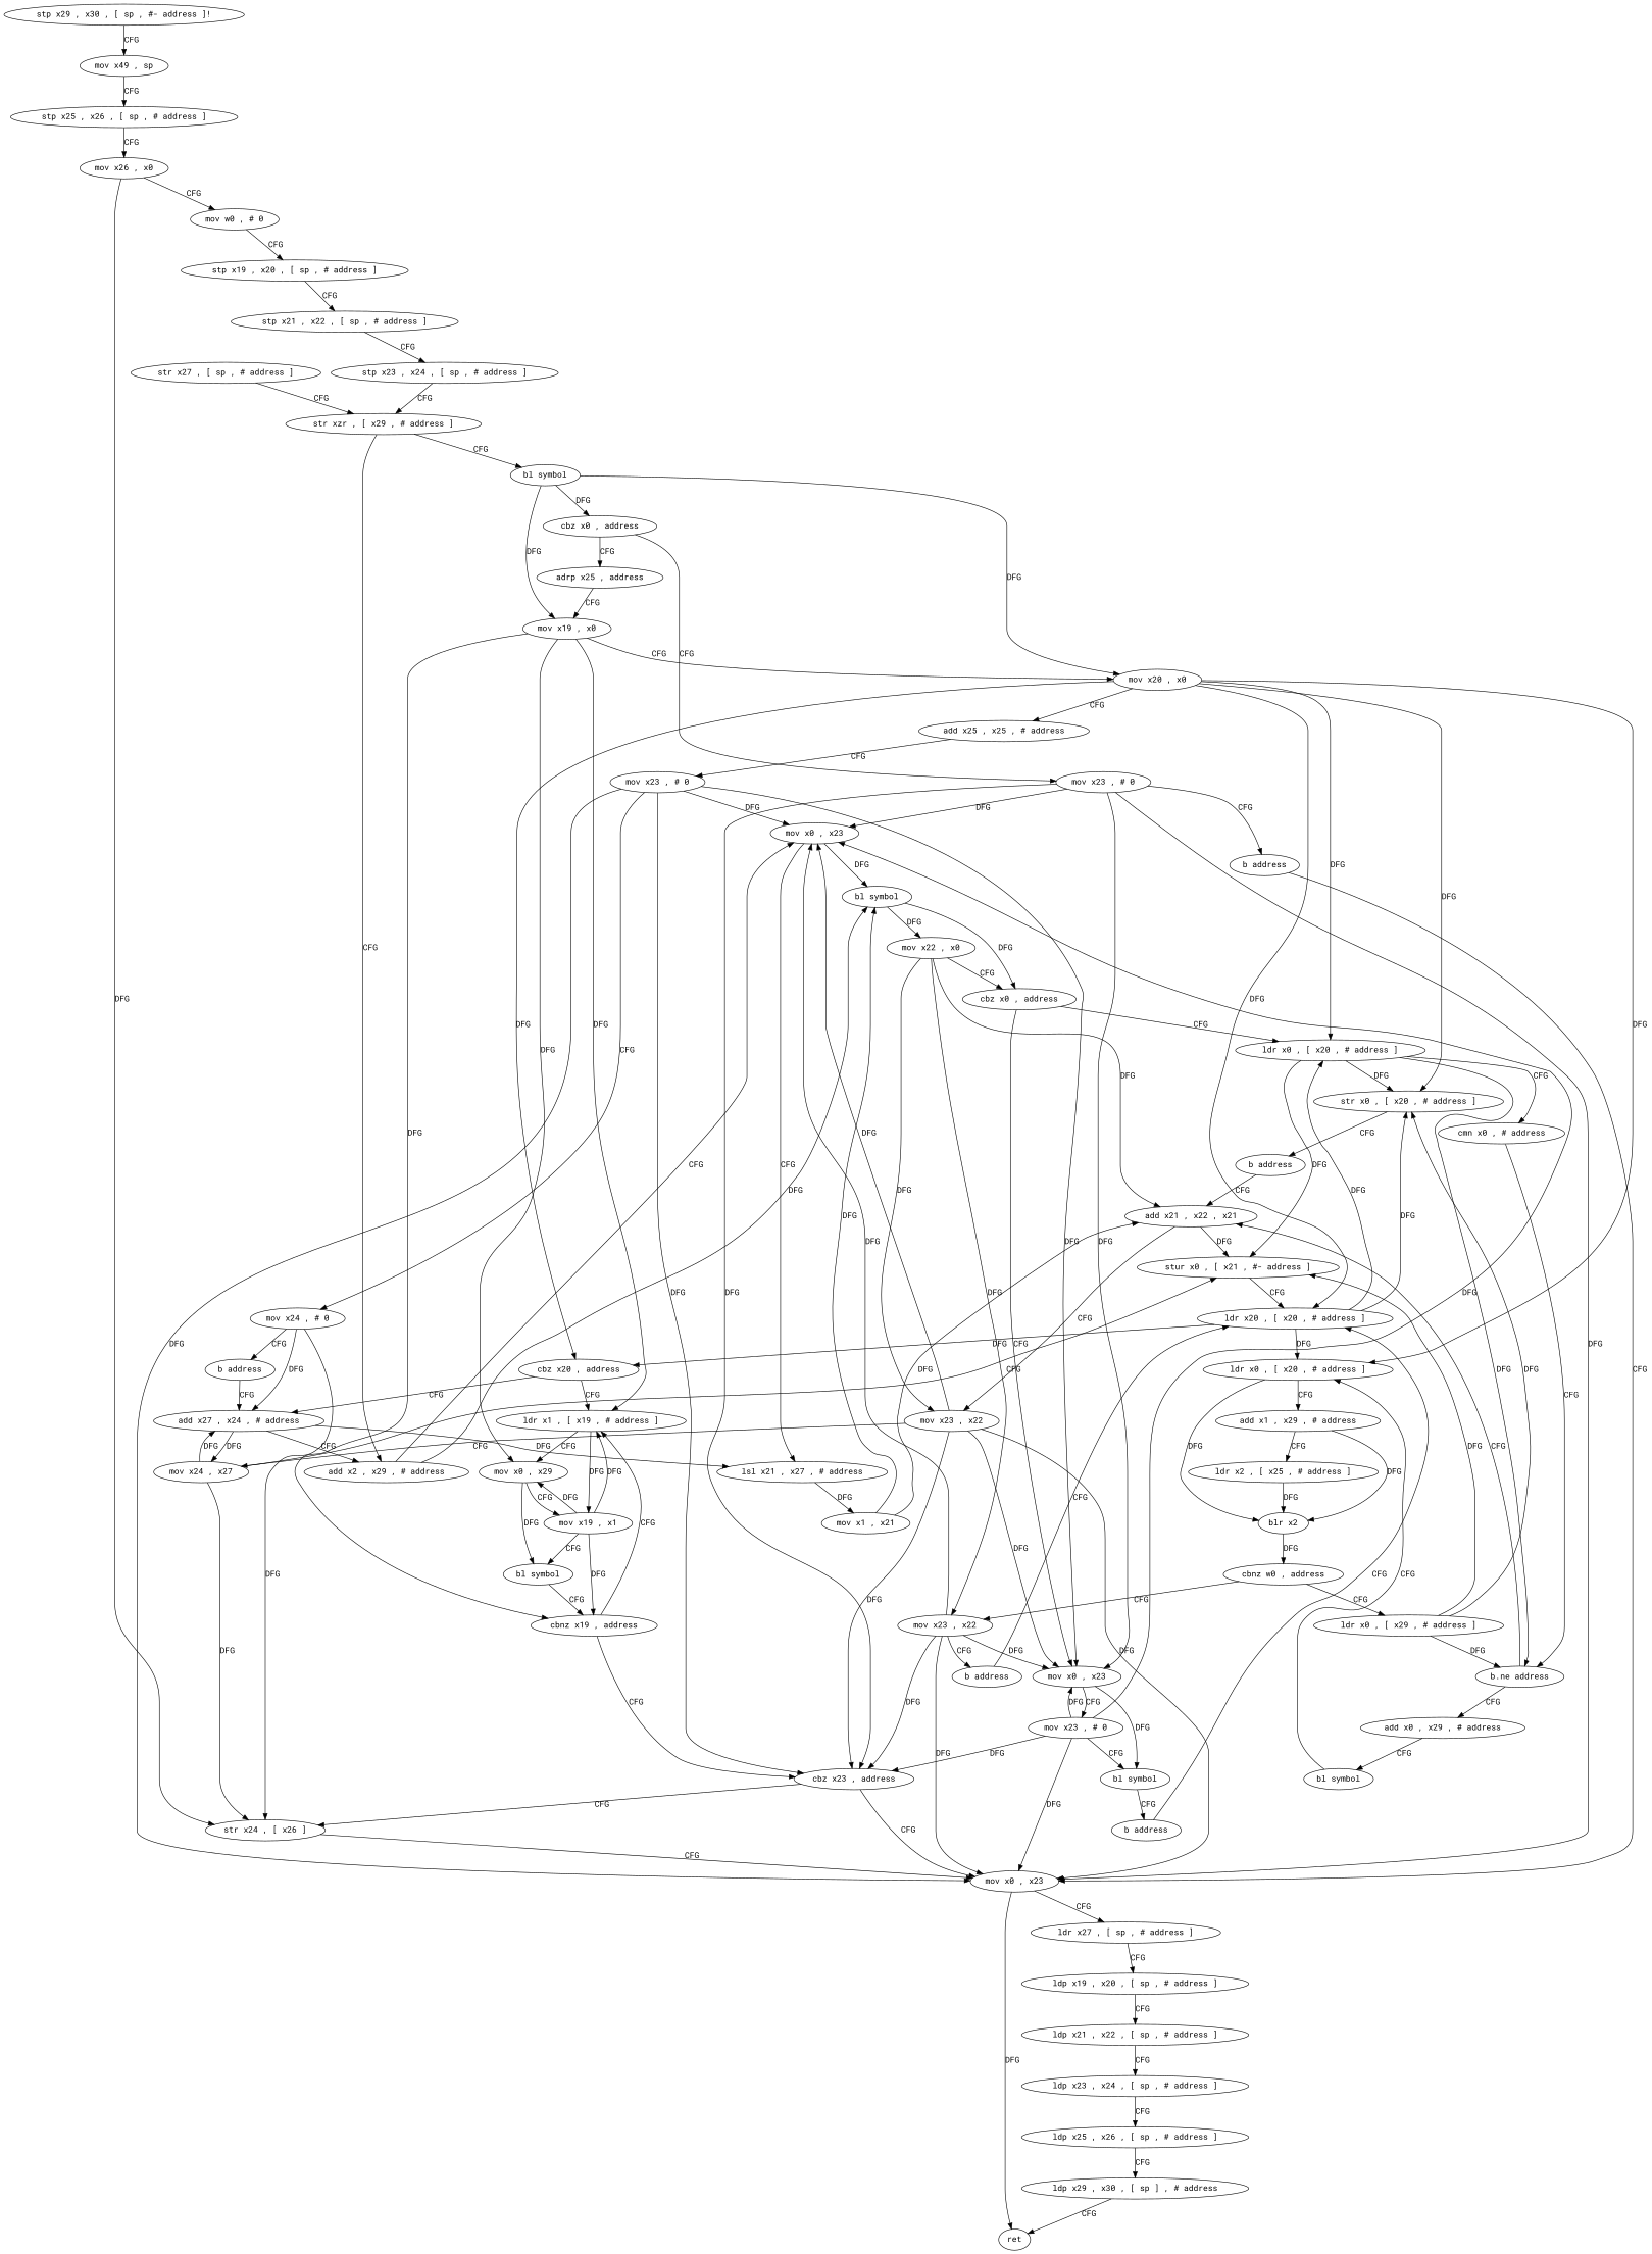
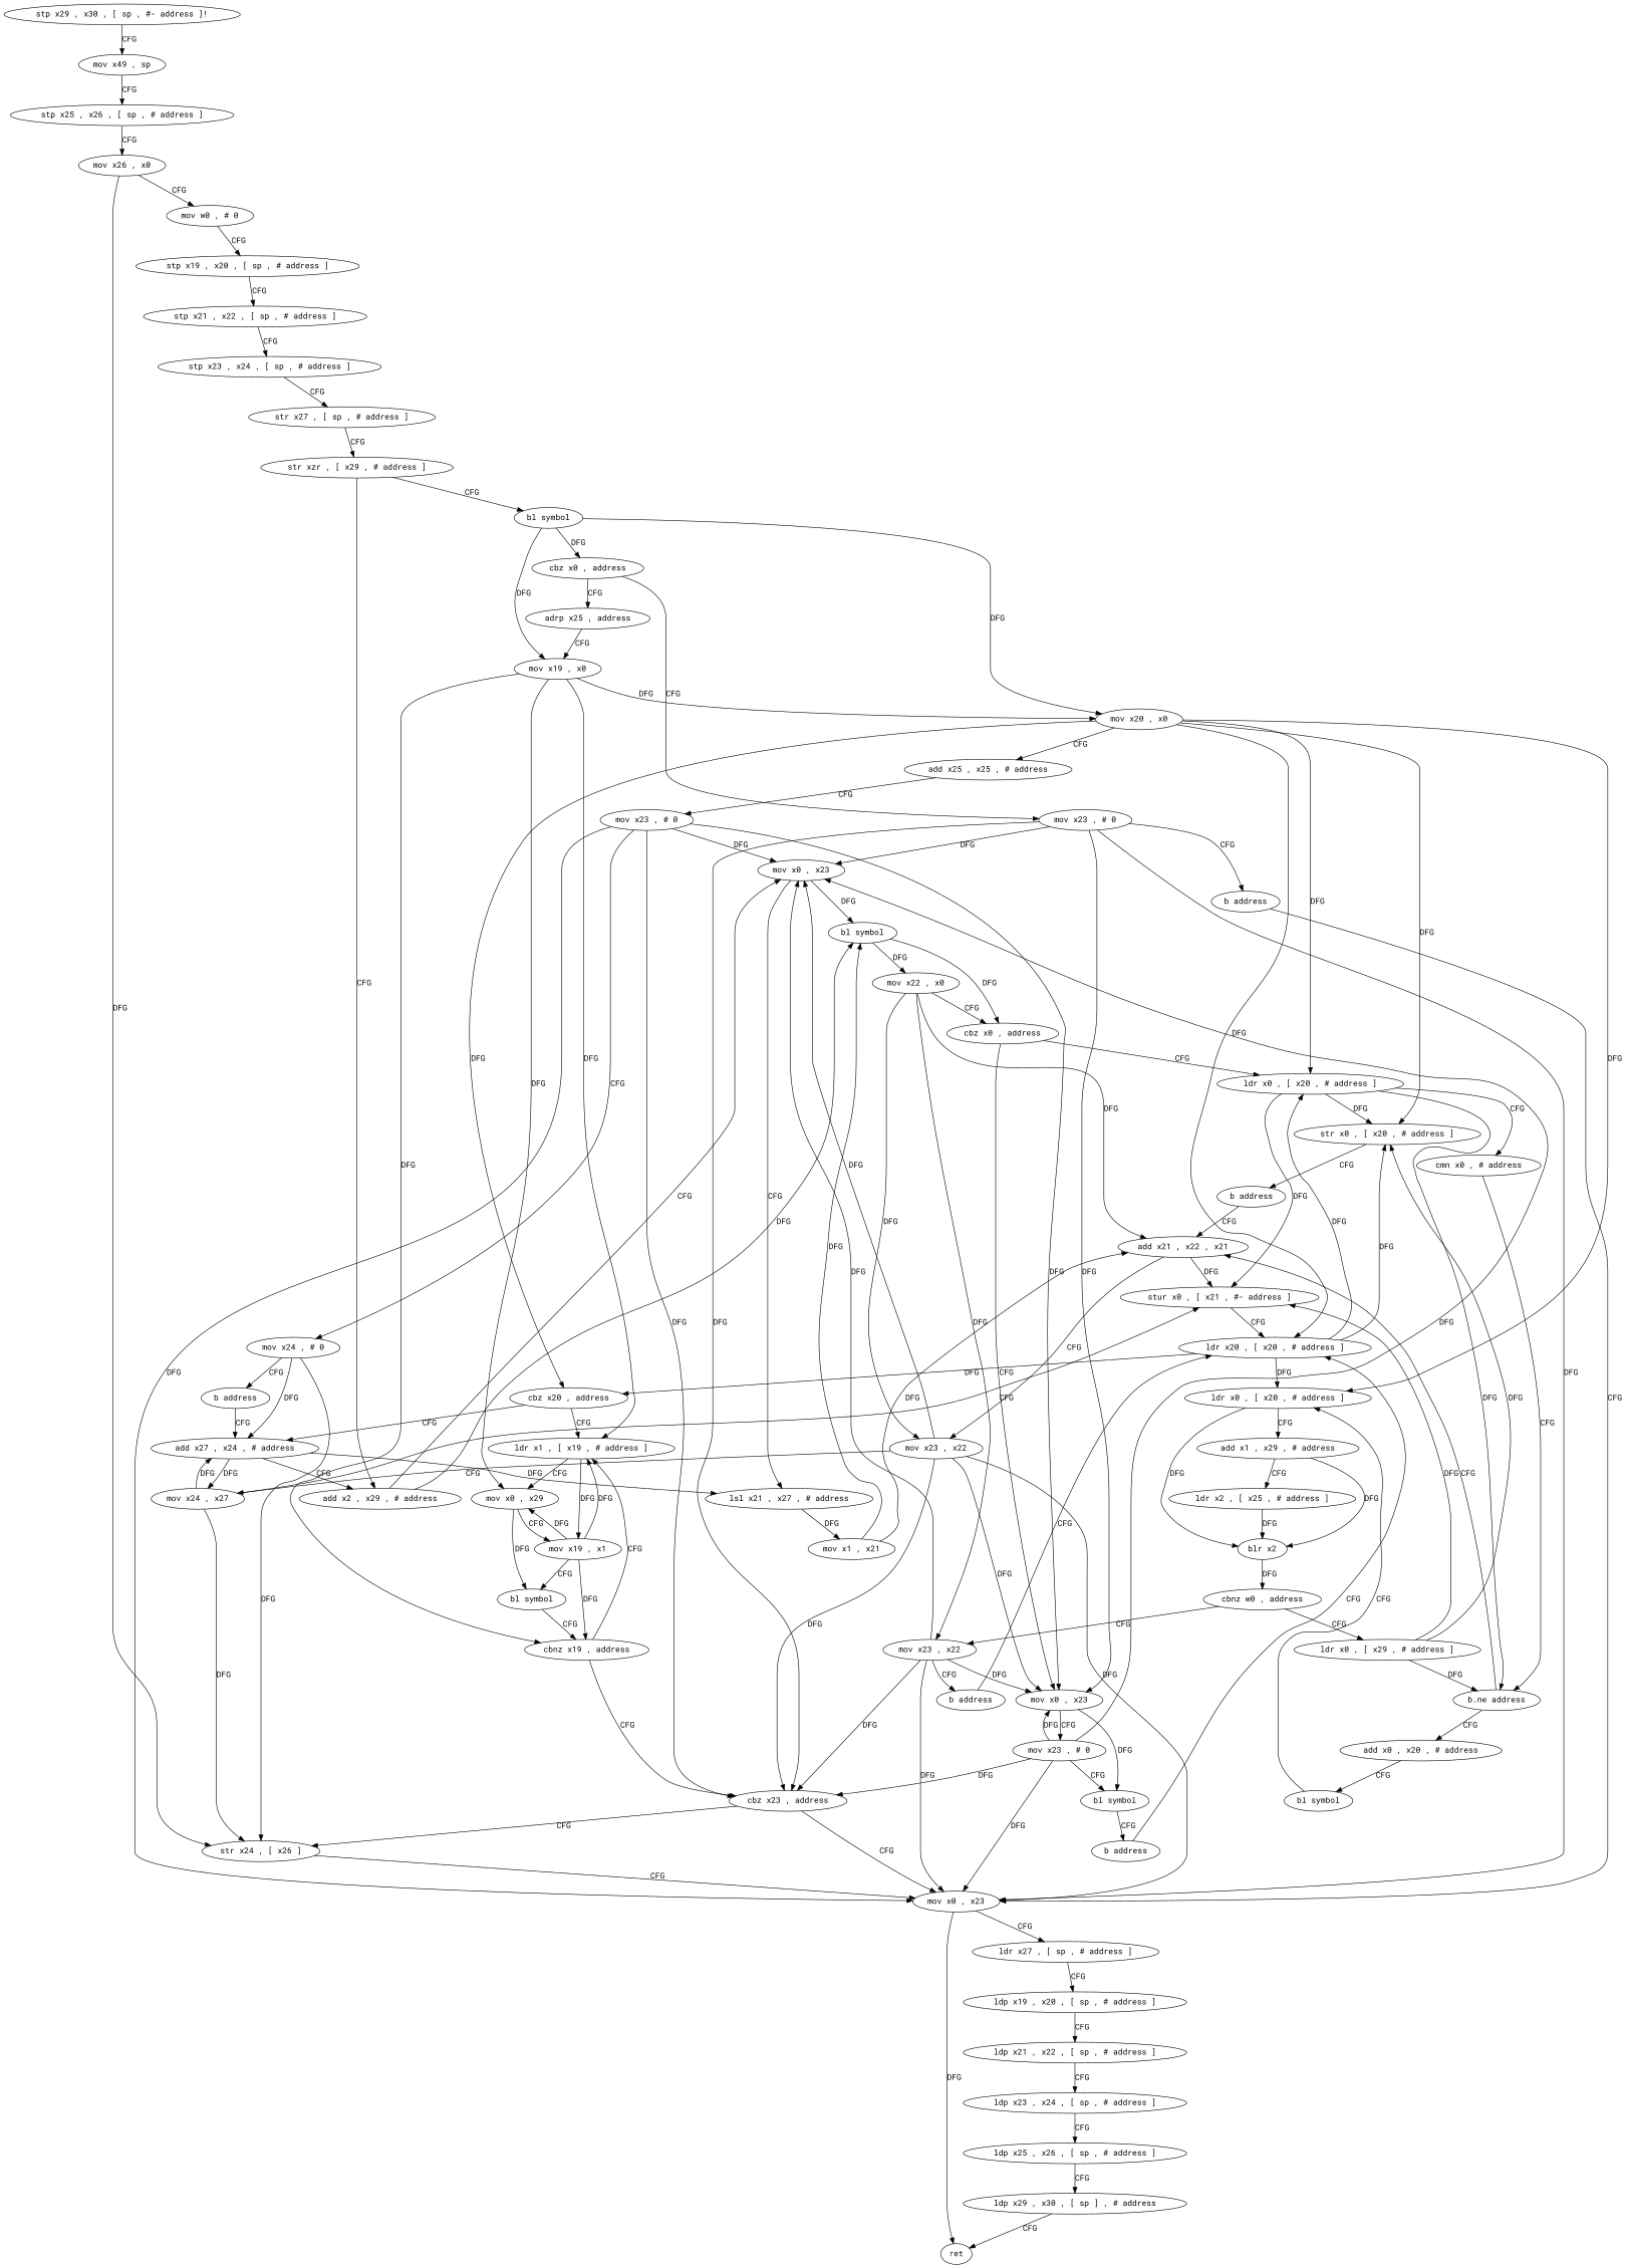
  digraph {
    fontname="Roboto Mono"
    node [fontname="Roboto Mono"]
    edge [fontname="Roboto Mono"]
    n1 [label="stp x29 , x30 , [ sp , #- address ]!"]
    n2 [label="mov x49 , sp"]
    n3 [label="stp x25 , x26 , [ sp , # address ]"]
    n4 [label="mov x26 , x0"]
    n5 [label="mov w0 , # 0"]
    n6 [label="str x24 , [ x26 ]"]
    n7 [label="stp x19 , x20 , [ sp , # address ]"]
    n8 [label="mov x0 , x23"]
    n9 [label="stp x21 , x22 , [ sp , # address ]"]
    n10 [label="stp x23 , x24 , [ sp , # address ]"]
    n11 [label="str x27 , [ sp , # address ]"]
    n12 [label="str xzr , [ x29 , # address ]"]
    n13 [label="bl symbol"]
    n14 [label="add x2 , x29 , # address"]
    n15 [label="cbz x0 , address"]
    n16 [label="mov x19 , x0"]
    n17 [label="mov x20 , x0"]
    n18 [label="mov x0 , x23"]
    n19 [label="bl symbol"]
    n20 [label="mov x23 , # 0"]
    n21 [label="adrp x25 , address"]
    n22 [label="ldr x1 , [ x19 , # address ]"]
    n23 [label="mov x0 , x29"]
    n24 [label="cbnz x19 , address"]
    n25 [label="add x25 , x25 , # address"]
    n26 [label="ldr x0 , [ x20 , # address ]"]
    n27 [label="ldr x20 , [ x20 , # address ]"]
    n28 [label="cbz x20 , address"]
    n29 [label="ldr x0 , [ x20 , # address ]"]
    n30 [label="str x0 , [ x20 , # address ]"]
    n31 [label="b address"]
    n32 [label="mov x0 , x23"]
    n33 [label="cbz x23 , address"]
    n34 [label="ldr x27 , [ sp , # address ]"]
    n35 [label=ret]
    n36 [label="lsl x21 , x27 , # address"]
    n37 [label="mov x23 , # 0"]
    n38 [label="bl symbol"]
    n39 [label="ldp x19 , x20 , [ sp , # address ]"]
    n40 [label="mov x19 , x1"]
    n41 [label="bl symbol"]
    n42 [label="mov x23 , # 0"]
    n43 [label="cmn x0 , # address"]
    n44 [label="b.ne address"]
    n45 [label="stur x0 , [ x21 , #- address ]"]
    n46 [label="add x27 , x24 , # address"]
    n47 [label="add x1 , x29 , # address"]
    n48 [label="blr x2"]
    n49 [label="b address"]
    n50 [label="mov x24 , # 0"]
    n51 [label="b address"]
    n52 [label="mov x24 , x27"]
    n53 [label="mov x1 , x21"]
    n54 [label="ldp x21 , x22 , [ sp , # address ]"]
    n55 [label="ldp x23 , x24 , [ sp , # address ]"]
    n56 [label="ldp x25 , x26 , [ sp , # address ]"]
    n57 [label="ldp x29 , x30 , [ sp ] , # address"]
    n58 [label="mov x22 , x0"]
    n59 [label="cbz x0 , address"]
    n60 [label="add x21 , x22 , x21"]
    n61 [label="mov x23 , x22"]
    n62 [label="mov x23 , x22"]
    n63 [label="b address"]
    n64 [label="b address"]
-   n65 [label="add x0 , x29 , # address"]
+   n65 [label="add x0 , x20 , # address"]
    n66 [label="bl symbol"]
    n67 [label="ldr x2 , [ x25 , # address ]"]
    n68 [label="cbnz w0 , address"]
    n69 [label="ldr x0 , [ x29 , # address ]"]
    n1 -> n2 [label=CFG]
    n2 -> n3 [label=CFG]
    n3 -> n4 [label=CFG]
    n4 -> n5 [label=CFG]
    n4 -> n6 [label=DFG]
    n5 -> n7 [label=CFG]
    n6 -> n8 [label=CFG]
    n7 -> n9 [label=CFG]
    n8 -> n34 [label=CFG]
    n8 -> n35 [label=DFG]
    n9 -> n10 [label=CFG]
-   n10 -> n12 [label=CFG]
+   n10 -> n11 [label=CFG]
    n11 -> n12 [label=CFG]
    n12 -> n13 [label=CFG]
    n12 -> n14 [label=CFG]
    n13 -> n15 [label=DFG]
    n13 -> n16 [label=DFG]
    n13 -> n17 [label=DFG]
    n14 -> n18 [label=CFG]
    n14 -> n19 [label=DFG]
    n15 -> n20 [label=CFG]
    n15 -> n21 [label=CFG]
-   n16 -> n17 [label=CFG]
+   n16 -> n17 [label=DFG]
    n16 -> n22 [label=DFG]
    n16 -> n23 [label=DFG]
    n16 -> n24 [label=DFG]
    n17 -> n25 [label=CFG]
    n17 -> n26 [label=DFG]
    n17 -> n27 [label=DFG]
    n17 -> n28 [label=DFG]
    n17 -> n29 [label=DFG]
    n17 -> n30 [label=DFG]
    n18 -> n19 [label=DFG]
    n18 -> n36 [label=CFG]
    n19 -> n58 [label=DFG]
    n19 -> n59 [label=DFG]
    n20 -> n8 [label=DFG]
    n20 -> n18 [label=DFG]
    n20 -> n31 [label=CFG]
    n20 -> n32 [label=DFG]
    n20 -> n33 [label=DFG]
    n21 -> n16 [label=CFG]
    n22 -> n23 [label=CFG]
    n22 -> n40 [label=DFG]
    n23 -> n40 [label=CFG]
    n23 -> n41 [label=DFG]
    n24 -> n22 [label=CFG]
    n24 -> n33 [label=CFG]
    n25 -> n42 [label=CFG]
    n26 -> n30 [label=DFG]
    n26 -> n43 [label=CFG]
    n26 -> n44 [label=DFG]
    n26 -> n45 [label=DFG]
    n27 -> n26 [label=DFG]
    n27 -> n28 [label=DFG]
    n27 -> n29 [label=DFG]
    n27 -> n30 [label=DFG]
    n28 -> n22 [label=CFG]
    n28 -> n46 [label=CFG]
    n29 -> n47 [label=CFG]
    n29 -> n48 [label=DFG]
    n30 -> n49 [label=CFG]
    n31 -> n8 [label=CFG]
    n32 -> n37 [label=CFG]
    n32 -> n38 [label=DFG]
    n33 -> n6 [label=CFG]
    n33 -> n8 [label=CFG]
    n34 -> n39 [label=CFG]
    n36 -> n53 [label=DFG]
    n37 -> n8 [label=DFG]
    n37 -> n18 [label=DFG]
    n37 -> n32 [label=DFG]
    n37 -> n33 [label=DFG]
    n37 -> n38 [label=CFG]
    n38 -> n64 [label=CFG]
    n39 -> n54 [label=CFG]
    n40 -> n22 [label=DFG]
    n40 -> n23 [label=DFG]
    n40 -> n24 [label=DFG]
    n40 -> n41 [label=CFG]
    n41 -> n24 [label=CFG]
    n42 -> n8 [label=DFG]
    n42 -> n18 [label=DFG]
    n42 -> n32 [label=DFG]
    n42 -> n33 [label=DFG]
    n42 -> n50 [label=CFG]
    n43 -> n44 [label=CFG]
    n44 -> n60 [label=CFG]
    n44 -> n65 [label=CFG]
    n45 -> n27 [label=CFG]
    n46 -> n14 [label=CFG]
    n46 -> n36 [label=DFG]
    n46 -> n52 [label=DFG]
    n47 -> n48 [label=DFG]
    n47 -> n67 [label=CFG]
    n48 -> n68 [label=DFG]
    n49 -> n60 [label=CFG]
    n50 -> n6 [label=DFG]
    n50 -> n46 [label=DFG]
    n50 -> n51 [label=CFG]
    n51 -> n46 [label=CFG]
    n52 -> n6 [label=DFG]
    n52 -> n45 [label=CFG]
    n52 -> n46 [label=DFG]
    n53 -> n19 [label=DFG]
    n53 -> n60 [label=DFG]
    n54 -> n55 [label=CFG]
    n55 -> n56 [label=CFG]
    n56 -> n57 [label=CFG]
    n57 -> n35 [label=CFG]
    n58 -> n59 [label=CFG]
    n58 -> n60 [label=DFG]
    n58 -> n61 [label=DFG]
    n58 -> n62 [label=DFG]
    n59 -> n26 [label=CFG]
    n59 -> n32 [label=CFG]
    n60 -> n45 [label=DFG]
    n60 -> n61 [label=CFG]
    n61 -> n8 [label=DFG]
    n61 -> n18 [label=DFG]
    n61 -> n32 [label=DFG]
    n61 -> n33 [label=DFG]
    n61 -> n52 [label=CFG]
    n62 -> n8 [label=DFG]
    n62 -> n18 [label=DFG]
    n62 -> n32 [label=DFG]
    n62 -> n33 [label=DFG]
    n62 -> n63 [label=CFG]
    n63 -> n27 [label=CFG]
    n64 -> n27 [label=CFG]
    n65 -> n66 [label=CFG]
    n66 -> n29 [label=CFG]
    n67 -> n48 [label=DFG]
    n68 -> n62 [label=CFG]
    n68 -> n69 [label=CFG]
    n69 -> n30 [label=DFG]
    n69 -> n44 [label=DFG]
    n69 -> n45 [label=DFG]
  }
